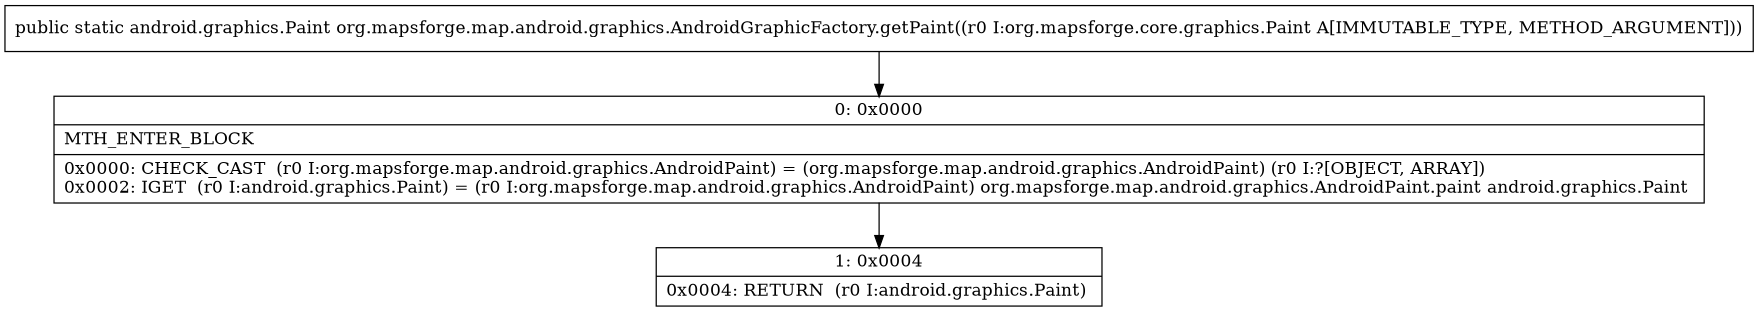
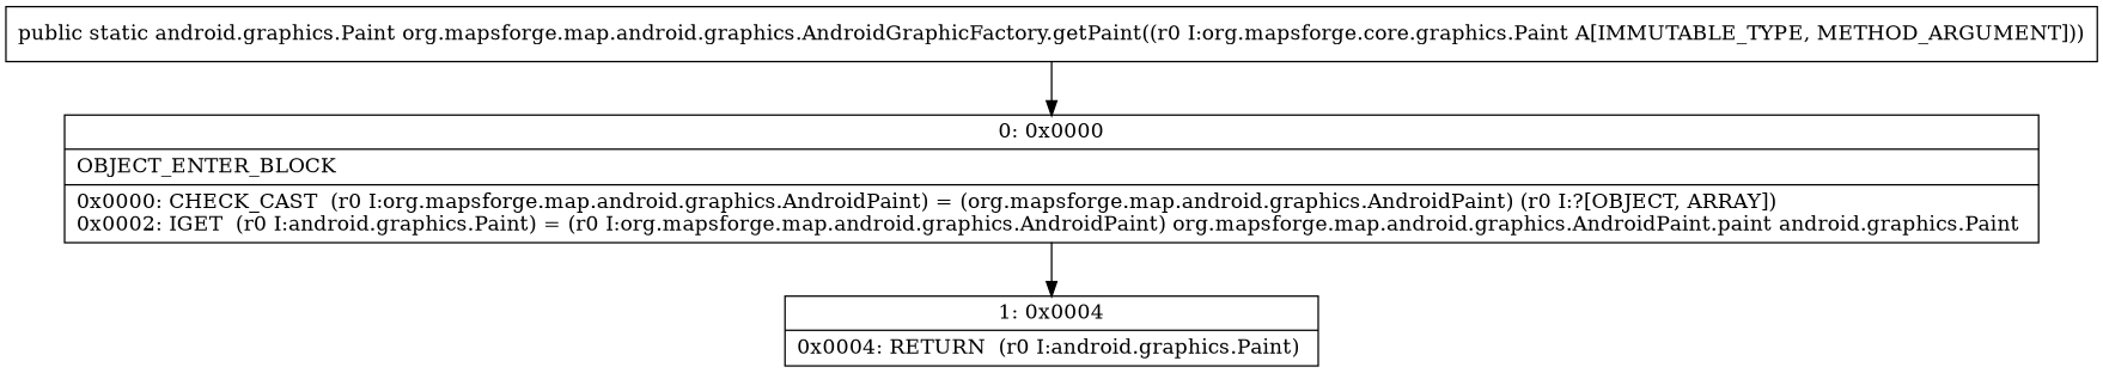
  digraph {
    node [shape=record]
-   n1 [label="{0\:\ 0x0000|MTH_ENTER_BLOCK\l|0x0000: CHECK_CAST  (r0 I:org.mapsforge.map.android.graphics.AndroidPaint) = (org.mapsforge.map.android.graphics.AndroidPaint) (r0 I:?[OBJECT, ARRAY]) \l0x0002: IGET  (r0 I:android.graphics.Paint) = (r0 I:org.mapsforge.map.android.graphics.AndroidPaint) org.mapsforge.map.android.graphics.AndroidPaint.paint android.graphics.Paint \l}"]
+   n1 [label="{0\:\ 0x0000|OBJECT_ENTER_BLOCK\l|0x0000: CHECK_CAST  (r0 I:org.mapsforge.map.android.graphics.AndroidPaint) = (org.mapsforge.map.android.graphics.AndroidPaint) (r0 I:?[OBJECT, ARRAY]) \l0x0002: IGET  (r0 I:android.graphics.Paint) = (r0 I:org.mapsforge.map.android.graphics.AndroidPaint) org.mapsforge.map.android.graphics.AndroidPaint.paint android.graphics.Paint \l}"]
    n2 [label="{1\:\ 0x0004|0x0004: RETURN  (r0 I:android.graphics.Paint) \l}"]
    n3 [label="{public static android.graphics.Paint org.mapsforge.map.android.graphics.AndroidGraphicFactory.getPaint((r0 I:org.mapsforge.core.graphics.Paint A[IMMUTABLE_TYPE, METHOD_ARGUMENT])) }"]
    n1 -> n2
    n3 -> n1
  }
